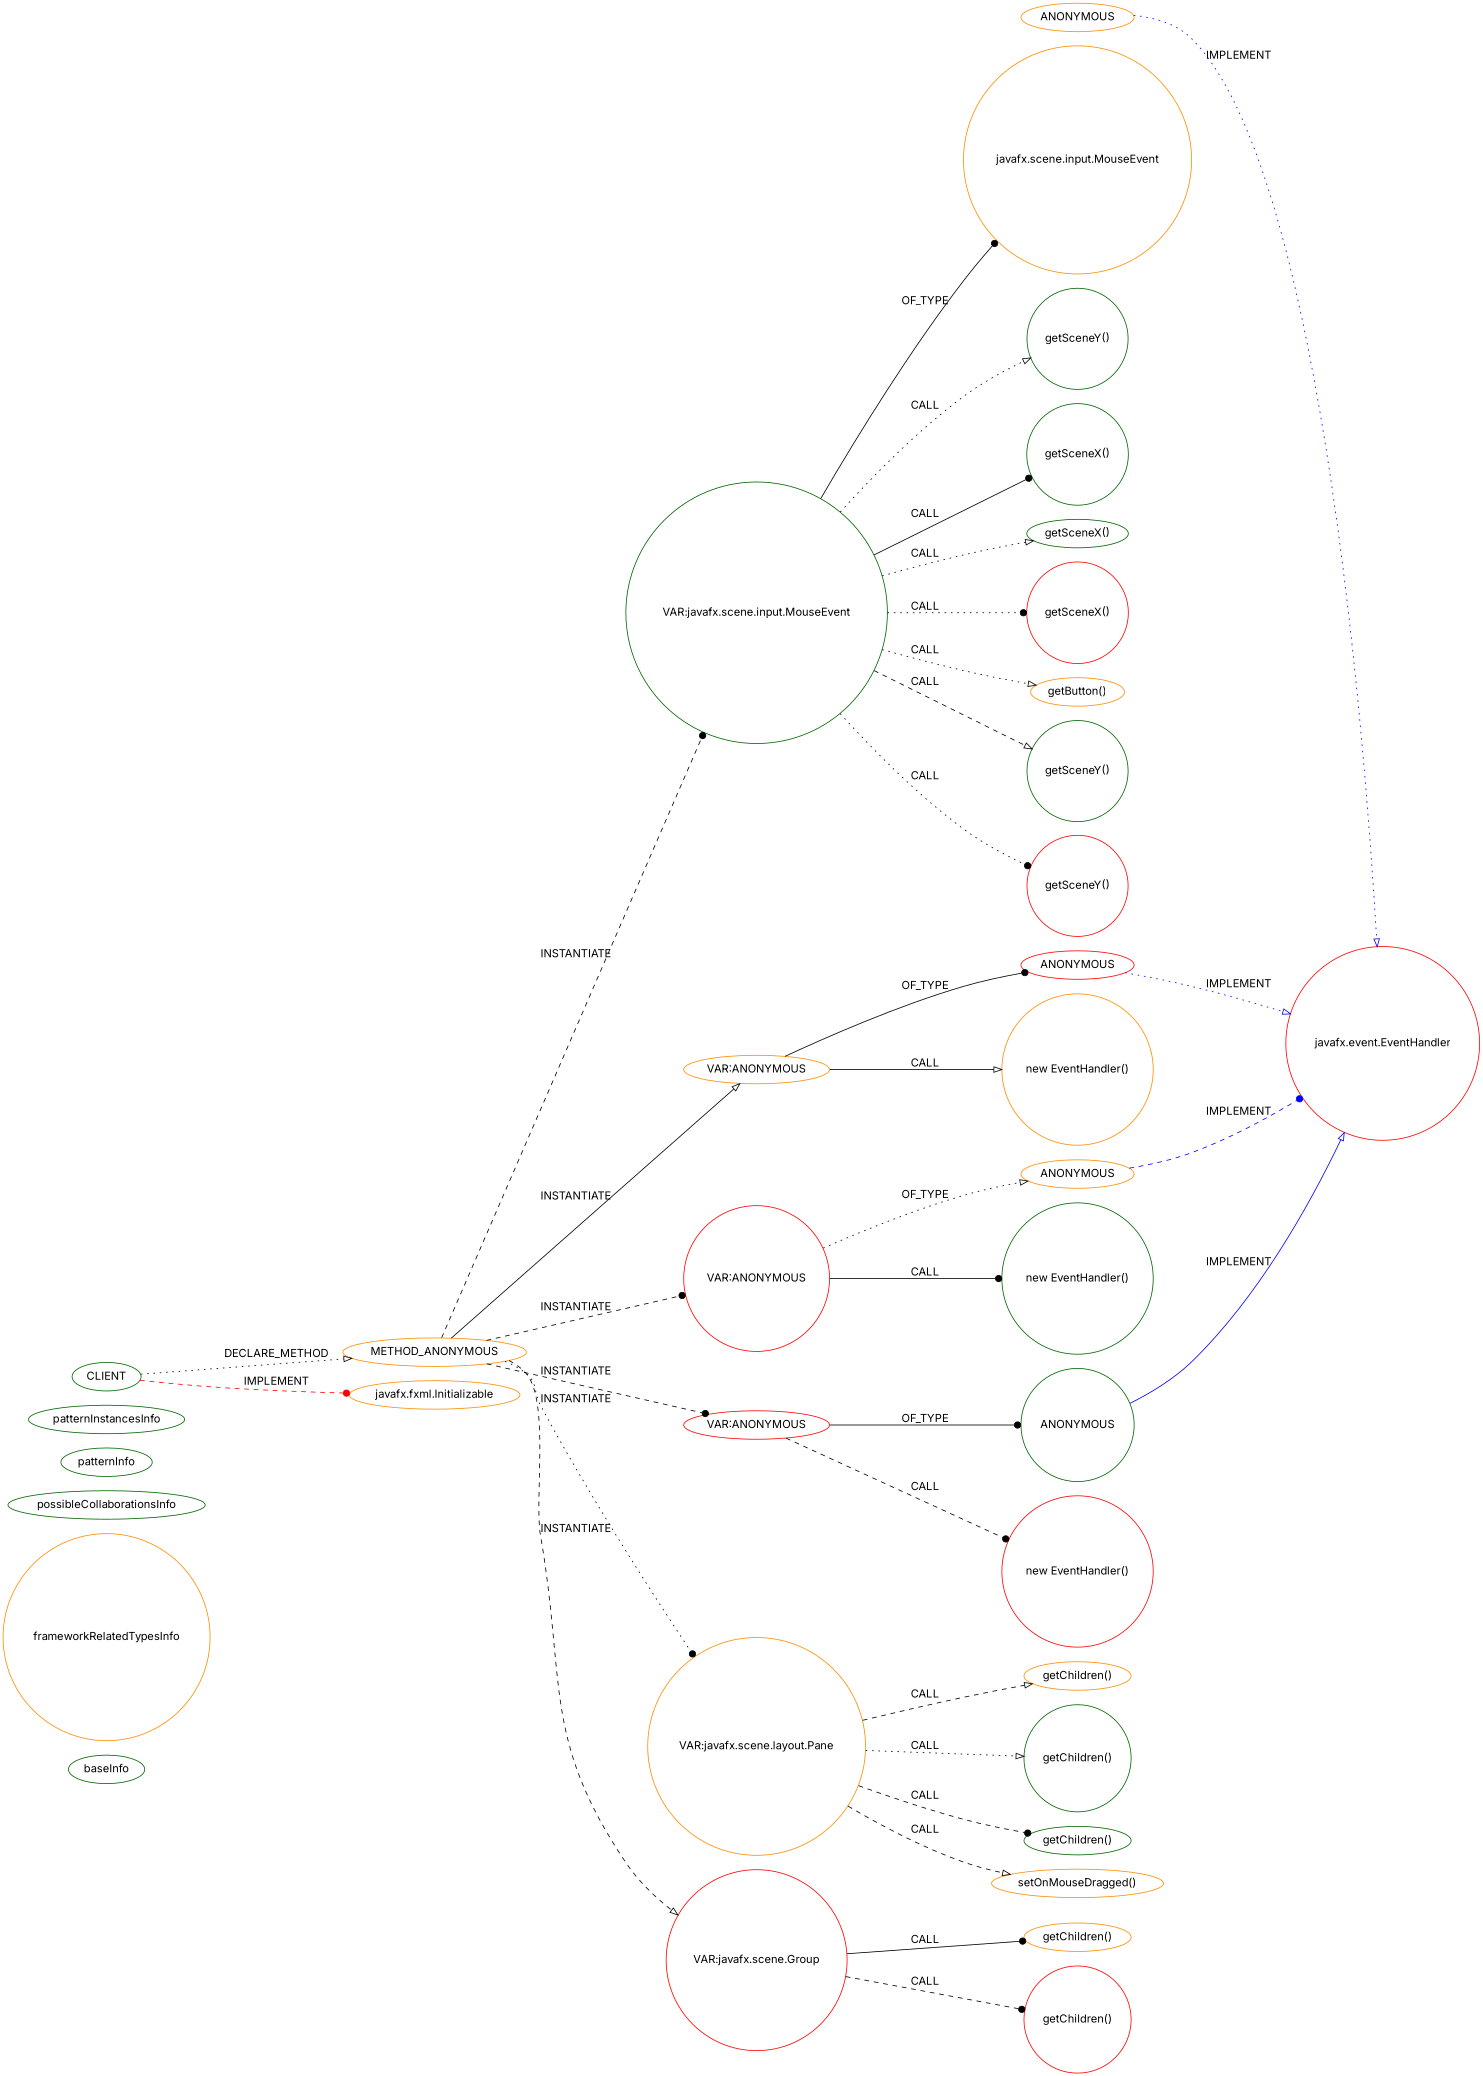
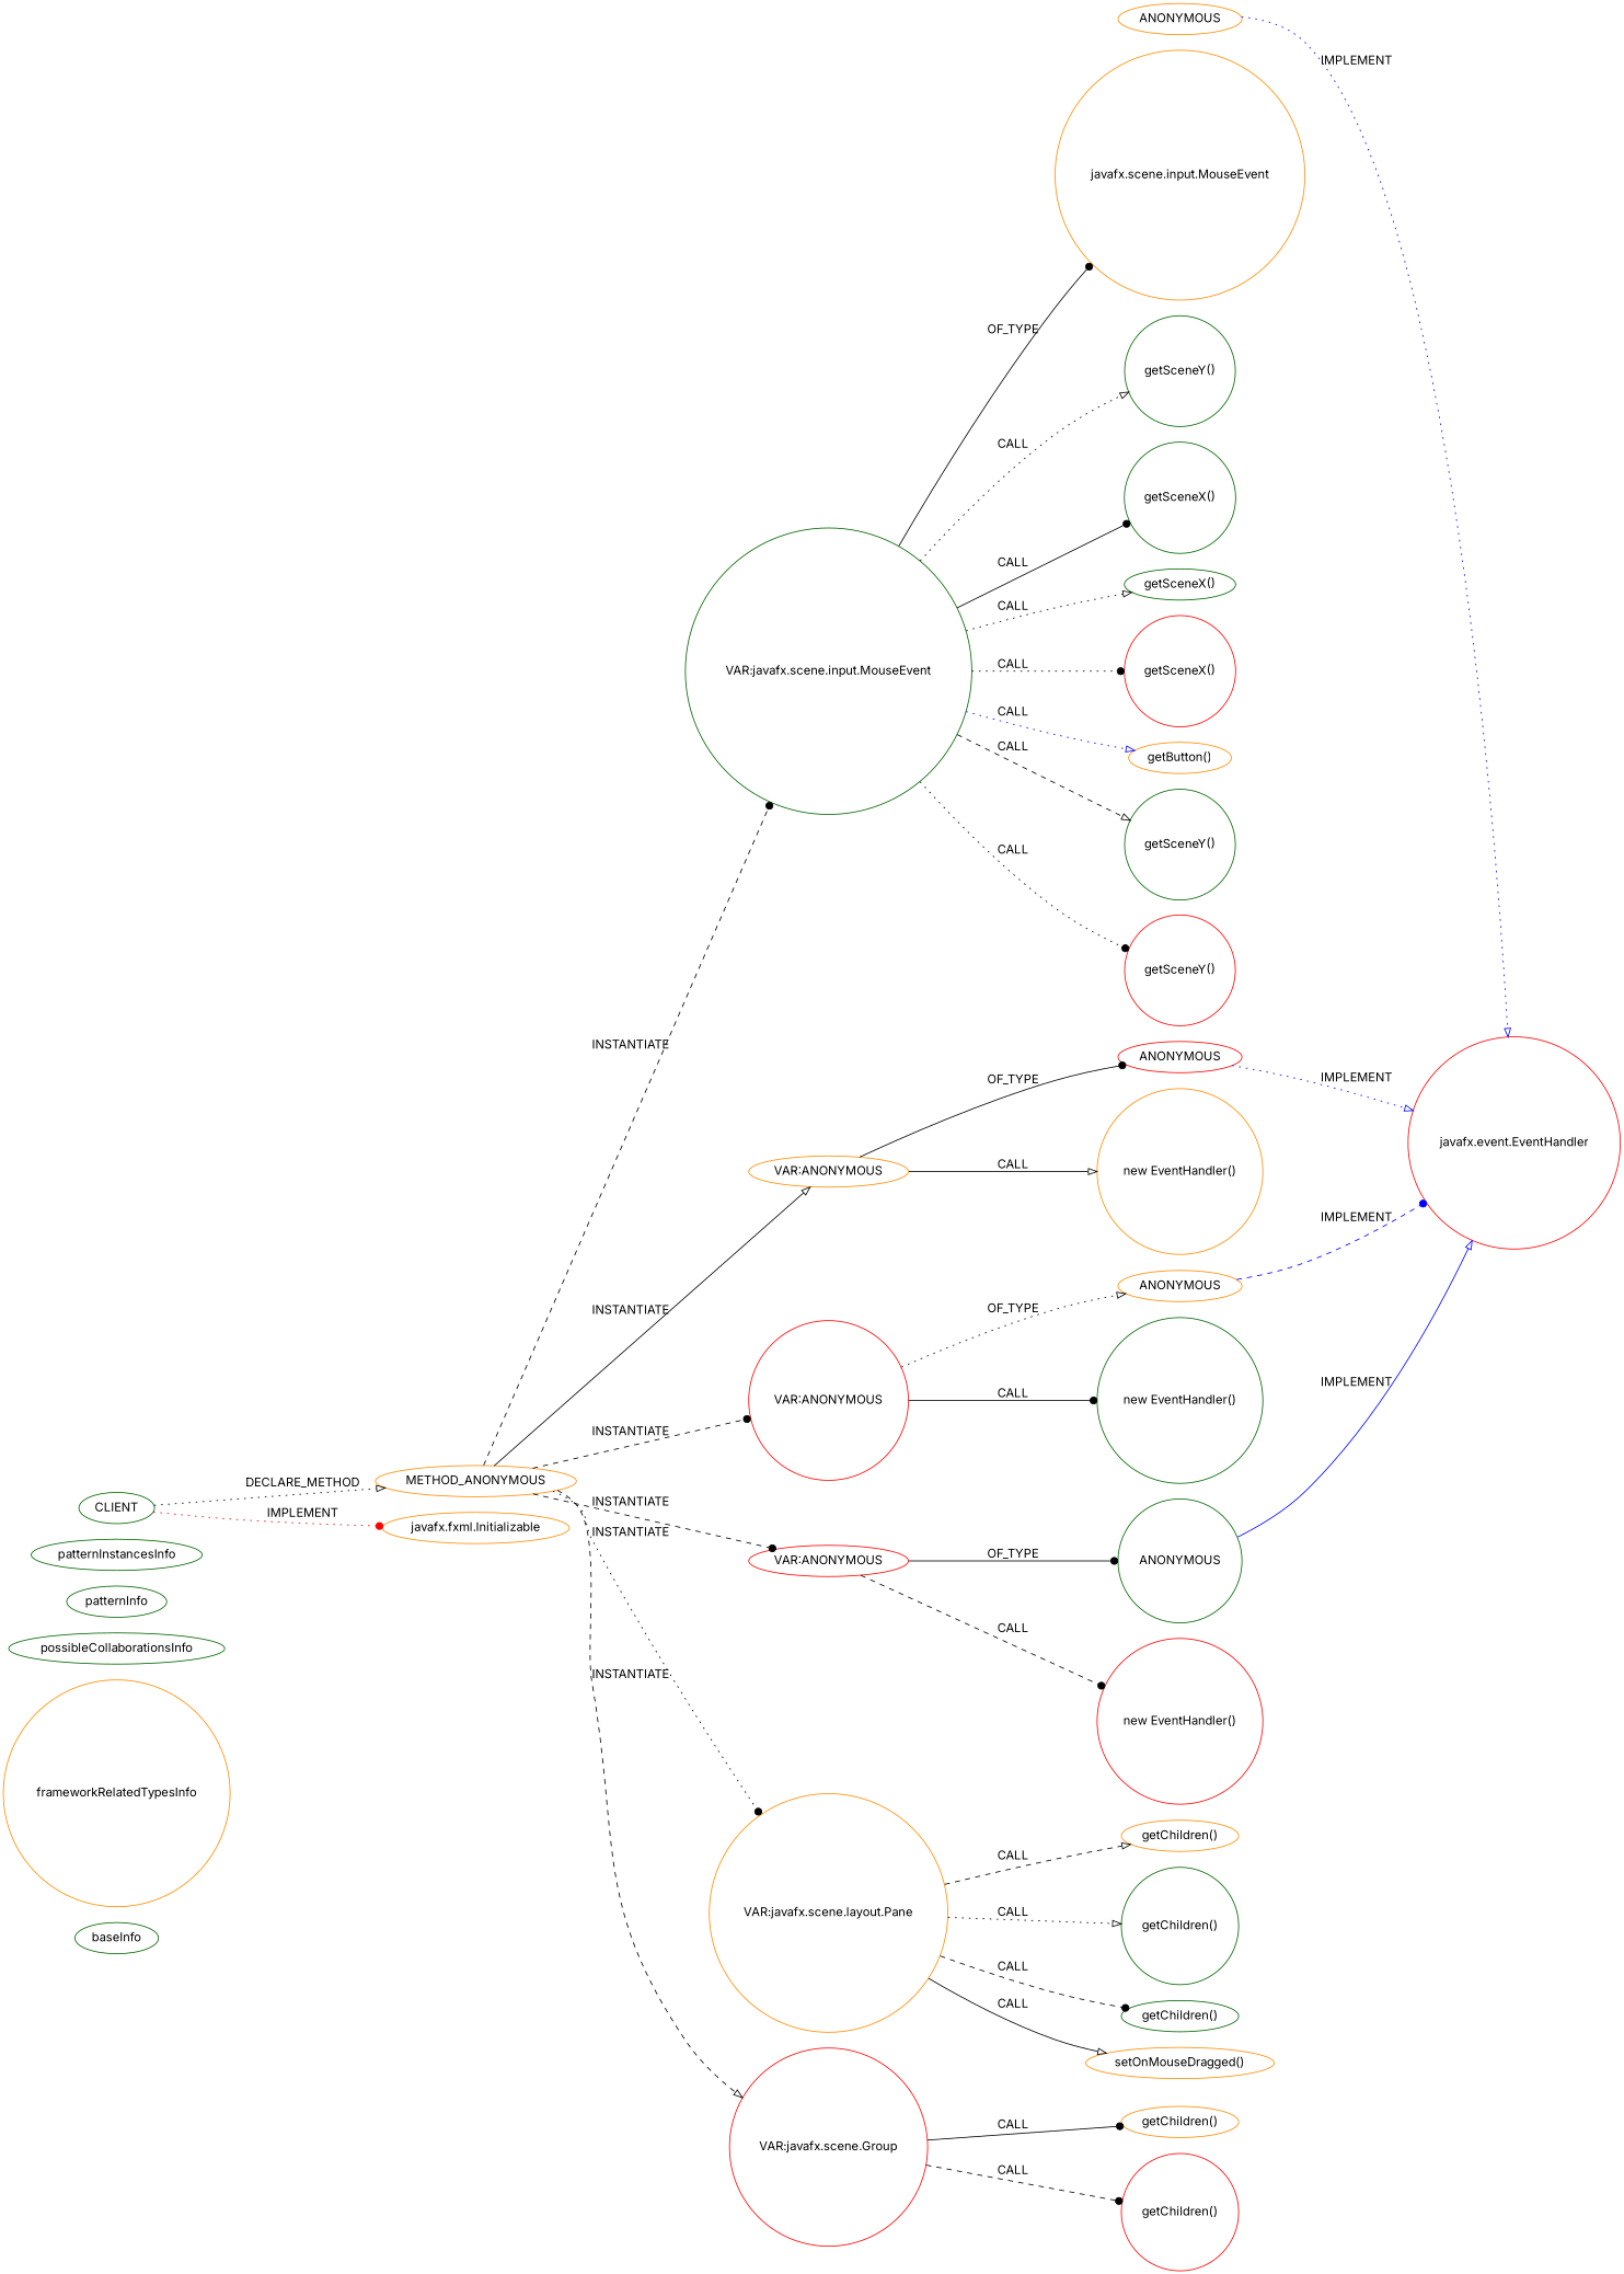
  digraph {
    fontname=Inter
    rankdir=LR
    node [color=darkgreen fontname=Inter shape=ellipse isFrameworkType=false vertexType=INSIDE_CALL]
    edge [arrowhead=dot fontname=Inter style=dotted]
    baseInfo [category=pattern graphId=236 isAnonymous=false possibleRelation=true isFrameworkType="" vertexType=""]
    frameworkRelatedTypesInfo [0="javafx.fxml.Initializable" color=darkorange shape=circle isFrameworkType="" vertexType=""]
    possibleCollaborationsInfo [0="236~INSTANTIATION-CLIENT_METHOD_DECLARATION-~javafx.fxml.Initializable ~javafx.event.EventHandler ~false~true" 1="236~INSTANTIATION-CLIENT_METHOD_DECLARATION-~javafx.fxml.Initializable ~javafx.event.EventHandler ~false~true" 2="236~INSTANTIATION-CLIENT_METHOD_DECLARATION-~javafx.fxml.Initializable ~javafx.event.EventHandler ~false~true" isFrameworkType="" vertexType=""]
    patternInfo [frequency=2.0 patternRootClient=0 isFrameworkType="" vertexType=""]
    patternInstancesInfo [0="mrempala-sp~/mrempala-sp/sp-master/src/application/VcPtVisualSchematicView.java~VcPtVisualSchematicView~3690" 1="mrempala-sp~/mrempala-sp/sp-master/src/application/VcPtVisualSchematicViewClickable.java~VcPtVisualSchematicViewClickable~3668" isFrameworkType="" vertexType=""]
    n6 [color=darkorange label="javafx.scene.input.MouseEvent" shape=circle vertexType=FRAMEWORK_CLASS_TYPE]
    n7 [label="VAR:javafx.scene.input.MouseEvent" shape=circle vertexType=VARIABLE_EXPRESION]
    n8 [label="getSceneY()" shape=circle]
    n9 [label="getSceneX()" shape=circle]
    n10 [label="getSceneX()"]
    n11 [color=red label="getSceneX()" shape=circle]
    n12 [color=darkorange label="getButton()"]
    n13 [label="getSceneY()" shape=circle]
    n14 [color=red label="getSceneY()" shape=circle]
    n15 [color=darkorange label=METHOD_ANONYMOUS vertexType=CLIENT_METHOD_DECLARATION]
    n16 [color=darkorange label="VAR:ANONYMOUS" vertexType=VARIABLE_EXPRESION]
    n17 [color=red label="VAR:ANONYMOUS" shape=circle vertexType=VARIABLE_EXPRESION]
    n18 [color=red label="VAR:ANONYMOUS" vertexType=VARIABLE_EXPRESION]
    n19 [color=darkorange label="VAR:javafx.scene.layout.Pane" shape=circle vertexType=VARIABLE_EXPRESION]
    n20 [color=red label="VAR:javafx.scene.Group" shape=circle vertexType=VARIABLE_EXPRESION]
    n21 [color=red label=ANONYMOUS vertexType=REFERENCE_ANONYMOUS_DECLARATION]
    n22 [color=darkorange label="new EventHandler()" shape=circle vertexType=CONSTRUCTOR_CALL]
    n23 [color=darkorange label=ANONYMOUS vertexType=REFERENCE_ANONYMOUS_DECLARATION]
    n24 [label="new EventHandler()" shape=circle vertexType=CONSTRUCTOR_CALL]
    n25 [label=ANONYMOUS shape=circle vertexType=REFERENCE_ANONYMOUS_DECLARATION]
    n26 [color=red label="new EventHandler()" shape=circle vertexType=CONSTRUCTOR_CALL]
    n27 [color=darkorange label="getChildren()"]
    n28 [label="getChildren()" shape=circle]
    n29 [label="getChildren()"]
    n30 [color=darkorange label="setOnMouseDragged()"]
    n31 [color=darkorange label="getChildren()"]
    n32 [color=red label="getChildren()" shape=circle]
    n33 [label=CLIENT vertexType=ROOT_CLIENT_CLASS_DECLARATION]
    n34 [color=darkorange label="javafx.fxml.Initializable" vertexType=FRAMEWORK_INTERFACE_TYPE]
    n35 [color=red label="javafx.event.EventHandler" shape=circle vertexType=FRAMEWORK_INTERFACE_TYPE]
    n36 [color=darkorange label=ANONYMOUS vertexType=REFERENCE_ANONYMOUS_DECLARATION]
    n7 -> n6 [label=OF_TYPE style=solid]
    n7 -> n8 [arrowhead=onormal label=CALL]
    n7 -> n9 [label=CALL style=solid]
    n7 -> n10 [arrowhead=onormal label=CALL]
    n7 -> n11 [label=CALL]
-   n7 -> n12 [arrowhead=onormal label=CALL]
+   n7 -> n12 [arrowhead=onormal label=CALL color=blue]
    n7 -> n13 [arrowhead=onormal label=CALL style=dashed]
    n7 -> n14 [label=CALL]
    n15 -> n7 [label=INSTANTIATE style=dashed]
    n15 -> n16 [arrowhead=onormal label=INSTANTIATE style=solid]
    n15 -> n17 [label=INSTANTIATE style=dashed]
    n15 -> n18 [label=INSTANTIATE style=dashed]
    n15 -> n19 [label=INSTANTIATE]
    n15 -> n20 [arrowhead=onormal label=INSTANTIATE style=dashed]
    n16 -> n21 [label=OF_TYPE style=solid]
    n16 -> n22 [arrowhead=onormal label=CALL style=solid]
    n17 -> n23 [arrowhead=onormal label=OF_TYPE]
    n17 -> n24 [label=CALL style=solid]
    n18 -> n25 [label=OF_TYPE style=solid]
    n18 -> n26 [label=CALL style=dashed]
    n19 -> n27 [arrowhead=onormal label=CALL style=dashed]
    n19 -> n28 [arrowhead=onormal label=CALL]
    n19 -> n29 [label=CALL style=dashed]
-   n19 -> n30 [arrowhead=onormal label=CALL style=dashed]
+   n19 -> n30 [arrowhead=onormal label=CALL style=solid]
    n20 -> n31 [label=CALL style=solid]
    n20 -> n32 [label=CALL style=dashed]
    n21 -> n35 [arrowhead=onormal color=blue label=IMPLEMENT]
    n23 -> n35 [color=blue label=IMPLEMENT style=dashed]
    n25 -> n35 [arrowhead=onormal color=blue label=IMPLEMENT style=solid]
    n33 -> n15 [arrowhead=onormal label=DECLARE_METHOD]
-   n33 -> n34 [color=red label=IMPLEMENT style=dashed]
+   n33 -> n34 [color=red label=IMPLEMENT]
    n36 -> n35 [arrowhead=onormal color=blue label=IMPLEMENT]
  }
